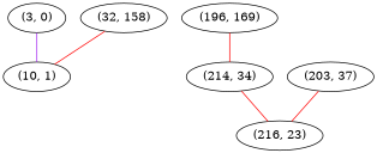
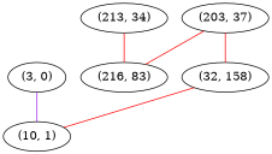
  graph {
    edge [color=red weight=1]
    n1 [label="(3, 0)"]
    n2 [label="(10, 1)"]
-   "(196, 169)"
-   "(213, 34)" [label="(214, 34)"]
-   "(216, 23)"
+   "(213, 34)"
+   "(216, 23)" [label="(216, 83)"]
    "(203, 37)"
    "(32, 158)"
    n1 -- n2 [color=purple weight=4]
-   "(196, 169)" -- "(213, 34)"
    "(213, 34)" -- "(216, 23)"
    "(203, 37)" -- "(216, 23)"
+   "(203, 37)" -- "(32, 158)"
    "(32, 158)" -- n2
  }
